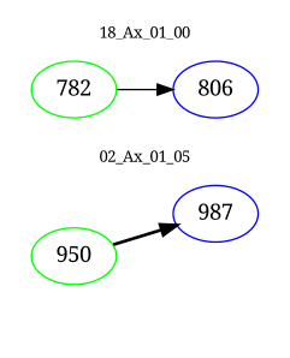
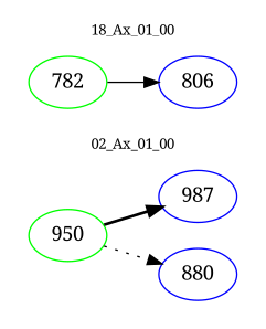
  digraph {
    fontname="Noto Serif"
    rankdir=LR
    node [color=blue fontname="Noto Serif"]
    edge [color=black fontname="Noto Serif"]
    n1 [color=green label=950]
+   n2 [label=880]
    n3 [label=987]
    n4 [color=green label=782]
    n5 [label=806]
    subgraph cluster_1 {
      color=white
      fontsize=10
-     label="02_Ax_01_05"
+     label="02_Ax_01_00"
      n1
+     n2
      n3
    }
    subgraph cluster_2 {
      color=white
      fontsize=10
      label="18_Ax_01_00"
      n4
      n5
    }
+   n1 -> n2 [style=dotted]
    n1 -> n3 [style=bold]
    n4 -> n5 [style=solid]
  }
